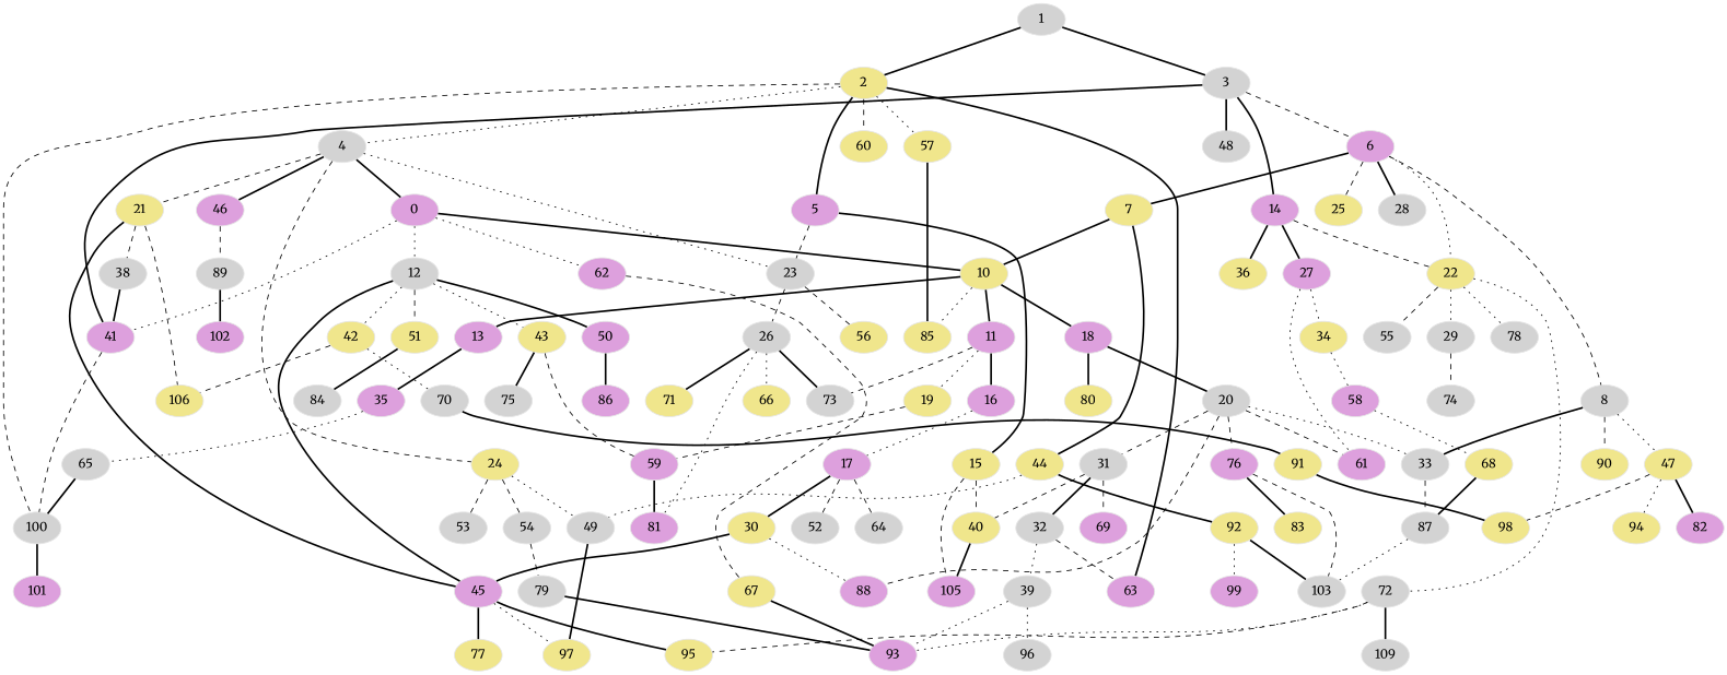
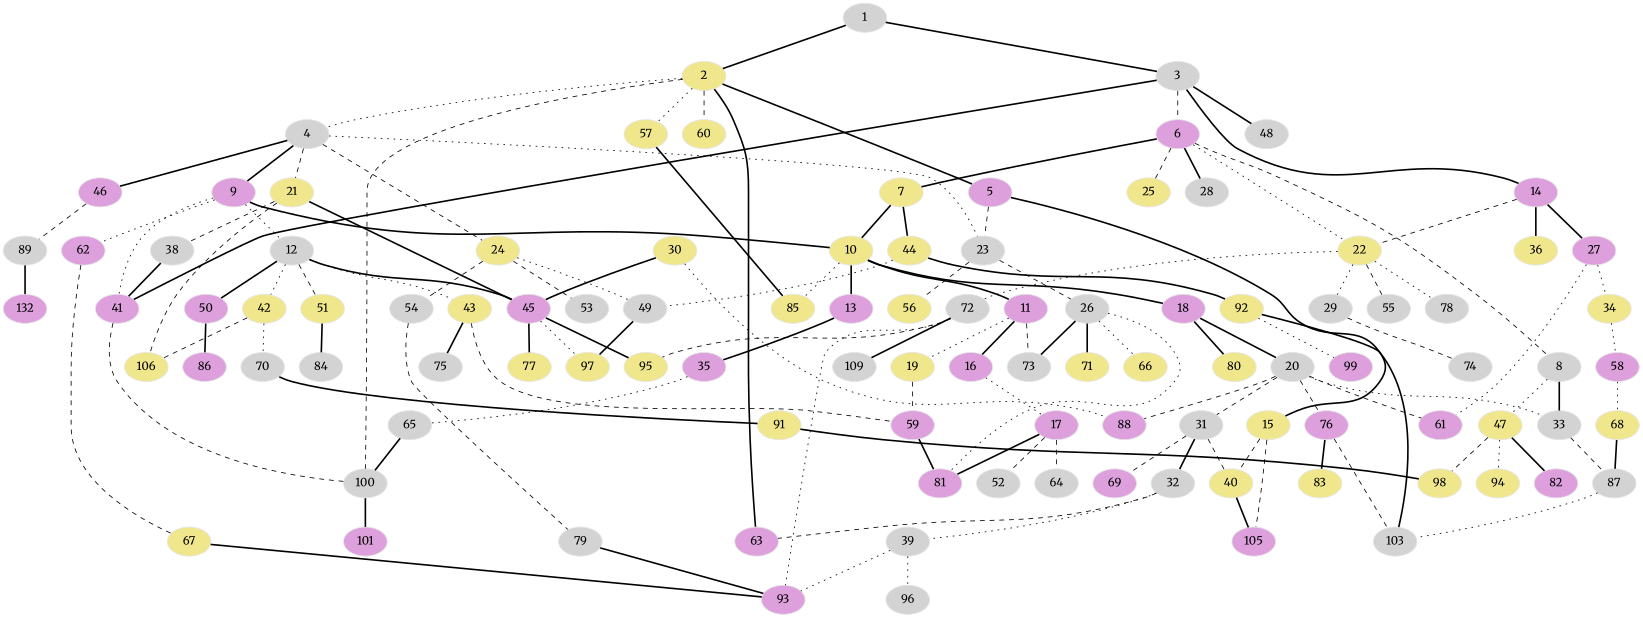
  graph {
    fontname=Merriweather
    node [color=gray90 fillcolor=khaki fontname=Merriweather style=filled]
    edge [fontname=Merriweather style=bold]
    2
    1 [fillcolor=lightgrey]
    3 [fillcolor=lightgrey]
    4 [fillcolor=lightgrey]
    5 [fillcolor=plum]
    57
    60
    63 [fillcolor=plum]
    100 [fillcolor=lightgrey]
    6 [fillcolor=plum]
    14 [fillcolor=plum]
    41 [fillcolor=plum]
    48 [fillcolor=lightgrey]
-   9 [fillcolor=plum label=0]
+   9 [fillcolor=plum]
    21
    23 [fillcolor=lightgrey]
    24
    46 [fillcolor=plum]
    15
    85
    101 [fillcolor=plum]
    7
    8 [fillcolor=lightgrey]
    22
    25
    28 [fillcolor=lightgrey]
    27 [fillcolor=plum]
    36
    10
    12 [fillcolor=lightgrey]
    62 [fillcolor=plum]
    45 [fillcolor=plum]
    38 [fillcolor=lightgrey]
    106
    26 [fillcolor=lightgrey]
    56
    49 [fillcolor=lightgrey]
    53 [fillcolor=lightgrey]
    54 [fillcolor=lightgrey]
    89 [fillcolor=lightgrey]
    40
    105 [fillcolor=plum]
    44
    33 [fillcolor=lightgrey]
    47
-   90
    29 [fillcolor=lightgrey]
    55 [fillcolor=lightgrey]
    72 [fillcolor=lightgrey]
    78 [fillcolor=lightgrey]
    11 [fillcolor=plum]
    13 [fillcolor=plum]
    18 [fillcolor=plum]
    92
    87 [fillcolor=lightgrey]
    82 [fillcolor=plum]
    94
    98
    42
    43
    50 [fillcolor=plum]
    51
    67
    16 [fillcolor=plum]
    19
    73 [fillcolor=lightgrey]
    35 [fillcolor=plum]
    20 [fillcolor=lightgrey]
    80
    17 [fillcolor=plum]
    59 [fillcolor=plum]
    70 [fillcolor=lightgrey]
    75 [fillcolor=lightgrey]
    77
    95
    97
    86 [fillcolor=plum]
    84 [fillcolor=lightgrey]
    65 [fillcolor=lightgrey]
    61 [fillcolor=plum]
    34
    30
    52 [fillcolor=lightgrey]
    64 [fillcolor=lightgrey]
    88 [fillcolor=plum]
    31 [fillcolor=lightgrey]
    76 [fillcolor=plum]
    81 [fillcolor=plum]
    32 [fillcolor=lightgrey]
    69 [fillcolor=plum]
    83
    103 [fillcolor=lightgrey]
    74 [fillcolor=lightgrey]
    93 [fillcolor=plum]
    n95 [fillcolor=lightgrey label=109]
    66
    71
    79 [fillcolor=lightgrey]
    58 [fillcolor=plum]
    39 [fillcolor=lightgrey]
    96 [fillcolor=lightgrey]
    68
    91
    99 [fillcolor=plum]
-   102 [fillcolor=plum]
+   102 [fillcolor=plum label=132]
    2 -- 4 [style=dotted]
    2 -- 5
    2 -- 57 [style=dotted]
    2 -- 60 [style=dashed]
    2 -- 63
    2 -- 100 [style=dashed]
    1 -- 2
    1 -- 3
    3 -- 6 [style=dashed]
    3 -- 14
    3 -- 41
    3 -- 48
    4 -- 9
    4 -- 21 [style=dashed]
    4 -- 23 [style=dotted]
    4 -- 24 [style=dashed]
    4 -- 46
    5 -- 23 [style=dashed]
    5 -- 15
    57 -- 85
    100 -- 101
    6 -- 7
    6 -- 8 [style=dashed]
    6 -- 22 [style=dotted]
    6 -- 25 [style=dashed]
    6 -- 28
    14 -- 22 [style=dashed]
    14 -- 27
    14 -- 36
    41 -- 100 [style=dashed]
    9 -- 41 [style=dotted]
    9 -- 10
    9 -- 12 [style=dotted]
    9 -- 62 [style=dotted]
    21 -- 45
    21 -- 38 [style=dashed]
    21 -- 106 [style=dashed]
    23 -- 26 [style=dashed]
    23 -- 56 [style=dashed]
    24 -- 49 [style=dotted]
    24 -- 53 [style=dashed]
    24 -- 54 [style=dashed]
    46 -- 89 [style=dashed]
    15 -- 40 [style=dashed]
    15 -- 105 [style=dashed]
    7 -- 10
    7 -- 44
    8 -- 33
    8 -- 47 [style=dotted]
-   8 -- 90 [style=dashed]
    22 -- 29 [style=dotted]
    22 -- 55 [style=dashed]
    22 -- 72 [style=dotted]
    22 -- 78 [style=dotted]
    27 -- 61 [style=dotted]
    27 -- 34 [style=dotted]
    10 -- 85 [style=dotted]
    10 -- 11
    10 -- 13
    10 -- 18
    12 -- 45
    12 -- 42 [style=dotted]
    12 -- 43 [style=dotted]
    12 -- 50
    12 -- 51 [style=dashed]
    62 -- 67 [style=dashed]
    45 -- 77
    45 -- 95
    45 -- 97 [style=dotted]
    38 -- 41
    26 -- 73
    26 -- 81 [style=dotted]
    26 -- 66 [style=dotted]
    26 -- 71
    49 -- 97
    54 -- 79 [style=dashed]
    89 -- 102
    40 -- 105
    44 -- 49 [style=dotted]
    44 -- 92
    33 -- 87 [style=dashed]
    47 -- 82
    47 -- 94 [style=dotted]
    47 -- 98 [style=dashed]
    29 -- 74 [style=dashed]
    72 -- 95 [style=dashed]
    72 -- 93 [style=dotted]
    72 -- n95
    11 -- 16
    11 -- 19 [style=dotted]
    11 -- 73 [style=dashed]
    13 -- 35
    18 -- 20
    18 -- 80
    92 -- 103
    92 -- 99 [style=dotted]
    87 -- 103 [style=dotted]
    42 -- 106 [style=dashed]
    42 -- 70 [style=dotted]
    43 -- 59 [style=dashed]
    43 -- 75
    50 -- 86
    51 -- 84
    67 -- 93
    16 -- 17 [style=dotted]
    19 -- 59 [style=dashed]
    35 -- 65 [style=dotted]
    20 -- 33 [style=dotted]
    20 -- 61 [style=dashed]
    20 -- 88 [style=dashed]
    20 -- 31 [style=dashed]
    20 -- 76 [style=dashed]
-   17 -- 30
+   17 -- 81
    17 -- 52 [style=dashed]
    17 -- 64 [style=dashed]
    59 -- 81
    70 -- 91
    65 -- 100
    34 -- 58 [style=dotted]
    30 -- 45
    30 -- 88 [style=dotted]
    31 -- 40 [style=dashed]
    31 -- 32
    31 -- 69 [style=dashed]
    76 -- 83
    76 -- 103 [style=dashed]
    32 -- 63 [style=dashed]
    32 -- 39 [style=dotted]
    79 -- 93
    58 -- 68 [style=dotted]
    39 -- 93 [style=dotted]
    39 -- 96 [style=dotted]
    68 -- 87
    91 -- 98
  }
